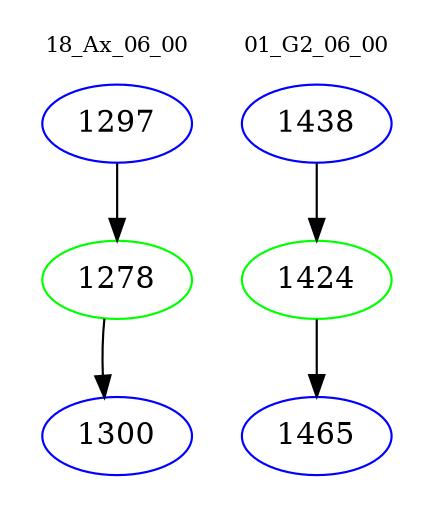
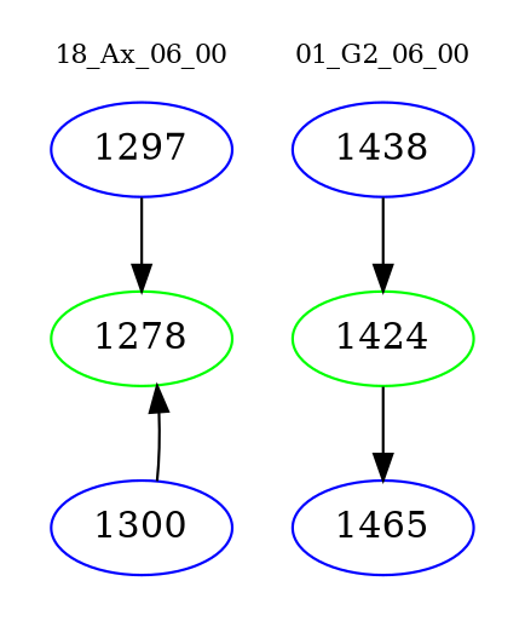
  digraph {
    node [color=blue]
    edge [color=black]
    n1 [label=1297]
    n2 [color=green label=1278]
    n3 [label=1300]
    n4 [label=1438]
    n5 [color=green label=1424]
    n6 [label=1465]
    subgraph cluster_1 {
      color=white
      fontsize=10
      label="18_Ax_06_00"
      n1
      n2
      n3
    }
    subgraph cluster_2 {
      color=white
      fontsize=10
      label="01_G2_06_00"
      n4
      n5
      n6
    }
    n1 -> n2
-   n2 -> n3
+   n3 -> n2
    n4 -> n5
    n5 -> n6
  }
